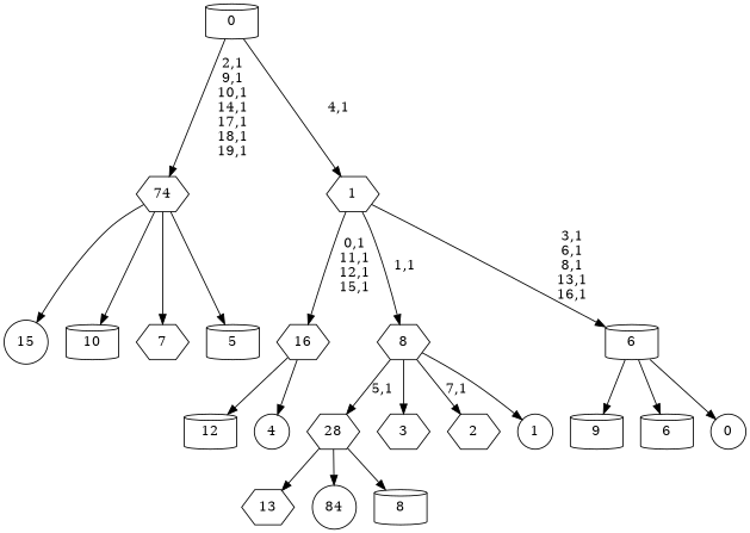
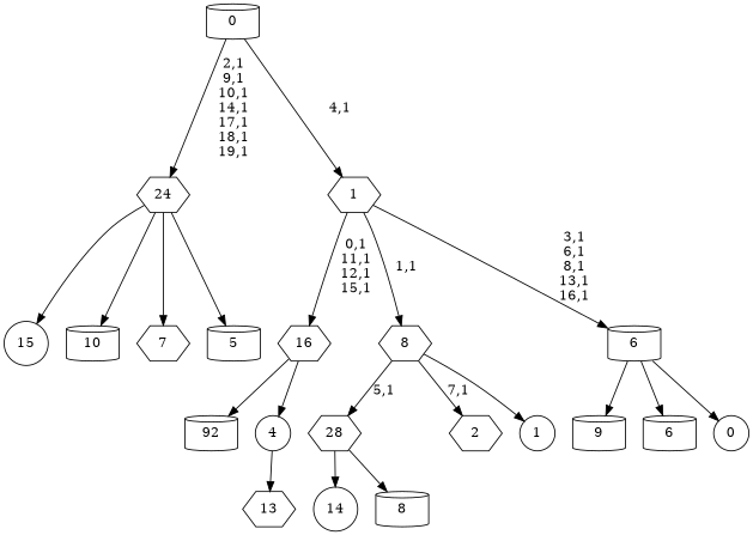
  digraph {
    node [shape=hexagon]
    n1 [label=15 shape=circle]
-   n2 [label=84 shape=circle]
+   n2 [label=14 shape=circle]
    n3 [label=13]
-   n4 [label=12 shape=cylinder]
+   n4 [label=92 shape=cylinder]
    n5 [label=10 shape=cylinder]
    n6 [label=9 shape=cylinder]
    n7 [label=8 shape=cylinder]
    28
    n9 [label=7]
    n10 [label=6 shape=cylinder]
    n11 [label=5 shape=cylinder]
-   24 [label=74]
+   24
    n13 [label=4 shape=circle]
    16
-   n15 [label=3]
    n16 [label=2]
    n17 [label=1 shape=circle]
    8
    n19 [label=0 shape=circle]
    6 [shape=cylinder]
    1
    0 [shape=cylinder]
    28 -> n2
-   28 -> n3
+   n13 -> n3
    28 -> n7
    24 -> n1
    24 -> n5
    24 -> n9
    24 -> n11
    16 -> n4
    16 -> n13
    8 -> 28 [label="5,1"]
-   8 -> n15
    8 -> n16 [label="7,1"]
    8 -> n17
    6 -> n6
    6 -> n10
    6 -> n19
    1 -> 16 [label="0,1\n11,1\n12,1\n15,1"]
    1 -> 8 [label="1,1"]
    1 -> 6 [label="3,1\n6,1\n8,1\n13,1\n16,1"]
    0 -> 24 [label="2,1\n9,1\n10,1\n14,1\n17,1\n18,1\n19,1"]
    0 -> 1 [label="4,1"]
  }
